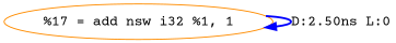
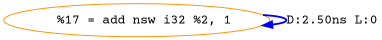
  digraph {
    fontname="Courier Prime"
-   n1 [label="%17 = add nsw i32 %1, 1" color=darkorange fontname="Courier Prime"]
+   n1 [label="  %17 = add nsw i32 %2, 1" color=darkorange fontname="Courier Prime"]
    n1 -> n1 [color=blue label="D:2.50ns L:0" style=bold fontname="Courier Prime"]
  }
